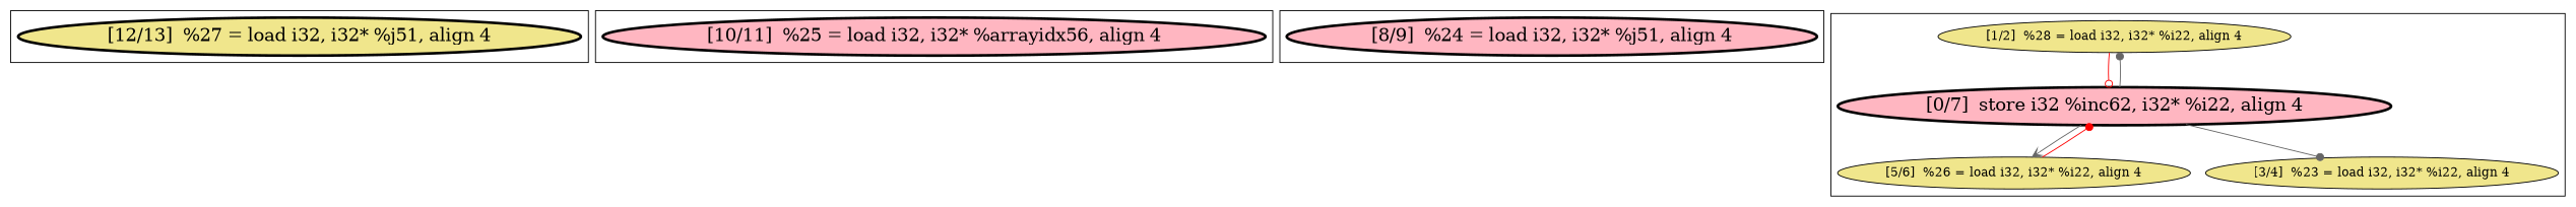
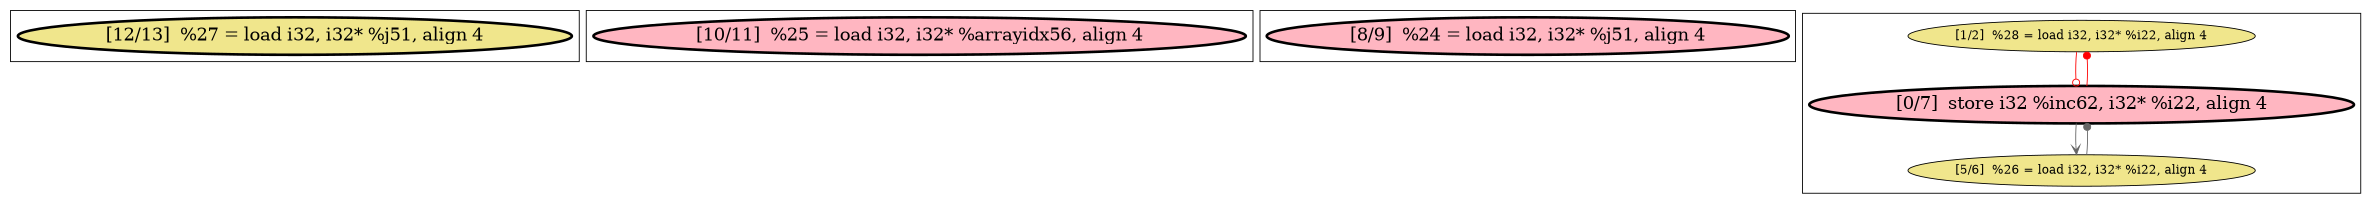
  digraph {
    node [fillcolor=khaki fontsize=20 penwidth=3.0 shape=ellipse style=filled]
    edge [arrowhead=dot color=red]
    n1 [label="[12/13]  %27 = load i32, i32* %j51, align 4"]
    n2 [fillcolor=lightpink label="[10/11]  %25 = load i32, i32* %arrayidx56, align 4"]
    n3 [fillcolor=lightpink label="[8/9]  %24 = load i32, i32* %j51, align 4"]
    n4 [label="[1/2]  %28 = load i32, i32* %i22, align 4" fontsize="" penwidth=""]
    n5 [fillcolor=lightpink label="[0/7]  store i32 %inc62, i32* %i22, align 4"]
    n6 [label="[5/6]  %26 = load i32, i32* %i22, align 4" fontsize="" penwidth=""]
-   n7 [label="[3/4]  %23 = load i32, i32* %i22, align 4" fontsize="" penwidth=""]
    subgraph cluster_1 {
      n1
    }
    subgraph cluster_2 {
      n2
    }
    subgraph cluster_3 {
      n3
    }
    subgraph cluster_4 {
      n4
      n5
      n6
-     n7
    }
    n4 -> n5 [arrowhead=odot]
-   n5 -> n4 [color=gray40]
+   n5 -> n4
    n5 -> n6 [arrowhead=vee color=gray40]
-   n5 -> n7 [color=gray40]
-   n6 -> n5
+   n6 -> n5 [color=gray40]
  }
